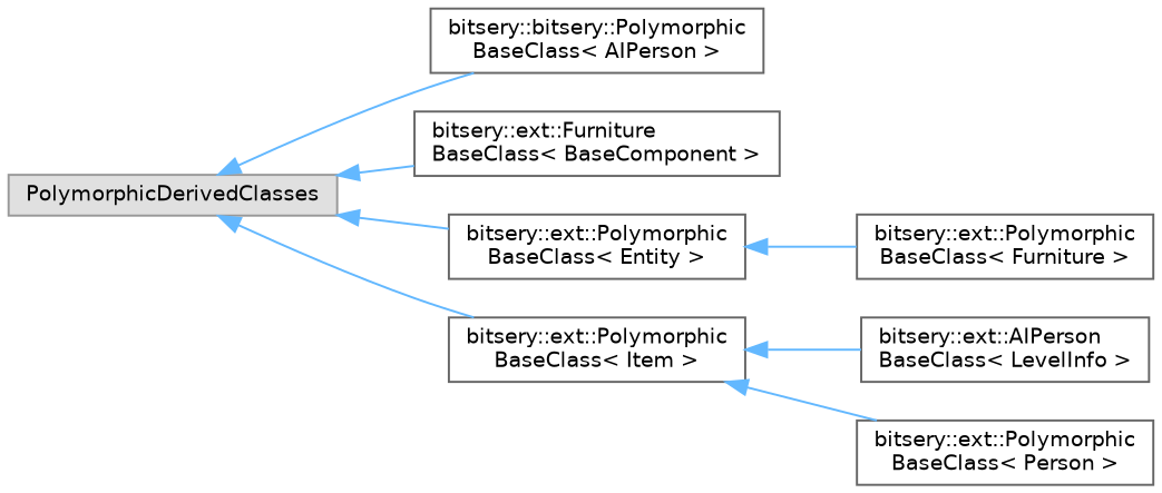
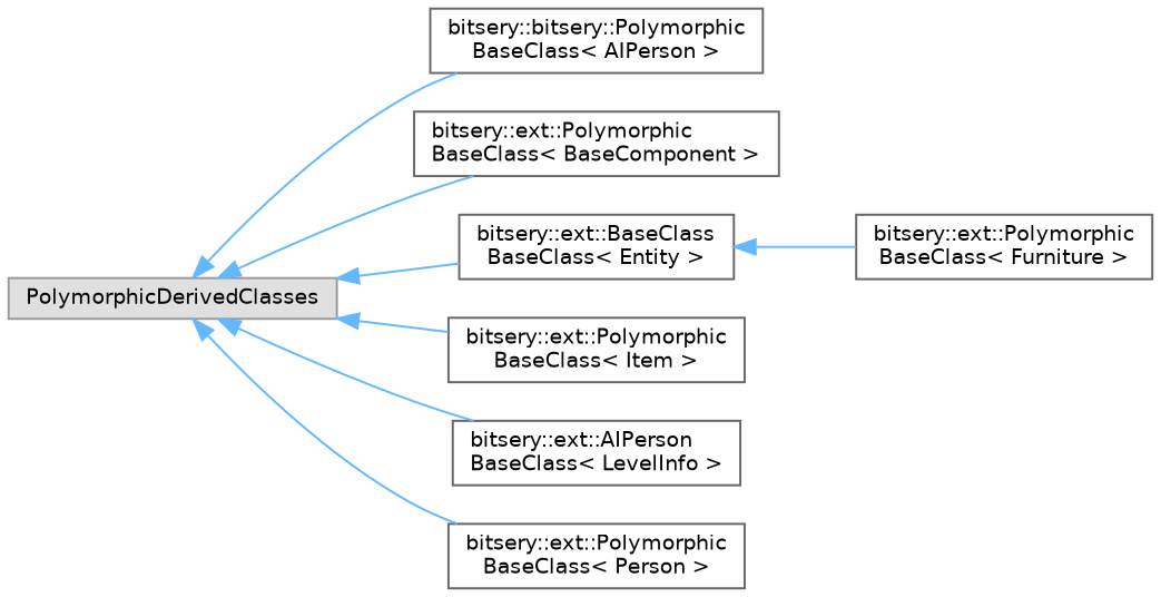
  digraph {
    rankdir=LR
    node [color=grey40 fillcolor=white fontname=Helvetica fontsize=10 shape=box style=filled]
    edge [color=steelblue1 dir=back fontname=Helvetica fontsize=10 labelfontname=Helvetica labelfontsize=10 style=solid]
    n1 [color=grey60 fillcolor="#E0E0E0" height=0.2 label=PolymorphicDerivedClasses width=0.4]
    n2 [height=0.2 label="bitsery::bitsery::Polymorphic\lBaseClass\< AIPerson \>" width=0.4]
-   n3 [height=0.2 label="bitsery::ext::Furniture\lBaseClass\< BaseComponent \>" width=0.4]
-   n4 [height=0.2 label="bitsery::ext::Polymorphic\lBaseClass\< Entity \>" width=0.4]
+   n3 [height=0.2 label="bitsery::ext::Polymorphic\lBaseClass\< BaseComponent \>" width=0.4]
+   n4 [height=0.2 label="bitsery::ext::BaseClass\lBaseClass\< Entity \>" width=0.4]
    n5 [height=0.2 label="bitsery::ext::Polymorphic\lBaseClass\< Item \>" width=0.4]
    n6 [height=0.2 label="bitsery::ext::AIPerson\lBaseClass\< LevelInfo \>" width=0.4]
    n7 [height=0.2 label="bitsery::ext::Polymorphic\lBaseClass\< Person \>" width=0.4]
    n8 [height=0.2 label="bitsery::ext::Polymorphic\lBaseClass\< Furniture \>" width=0.4]
    n1 -> n2
    n1 -> n3
    n1 -> n4
    n1 -> n5
-   n5 -> n6
-   n5 -> n7
+   n1 -> n6
+   n1 -> n7
    n4 -> n8
  }
